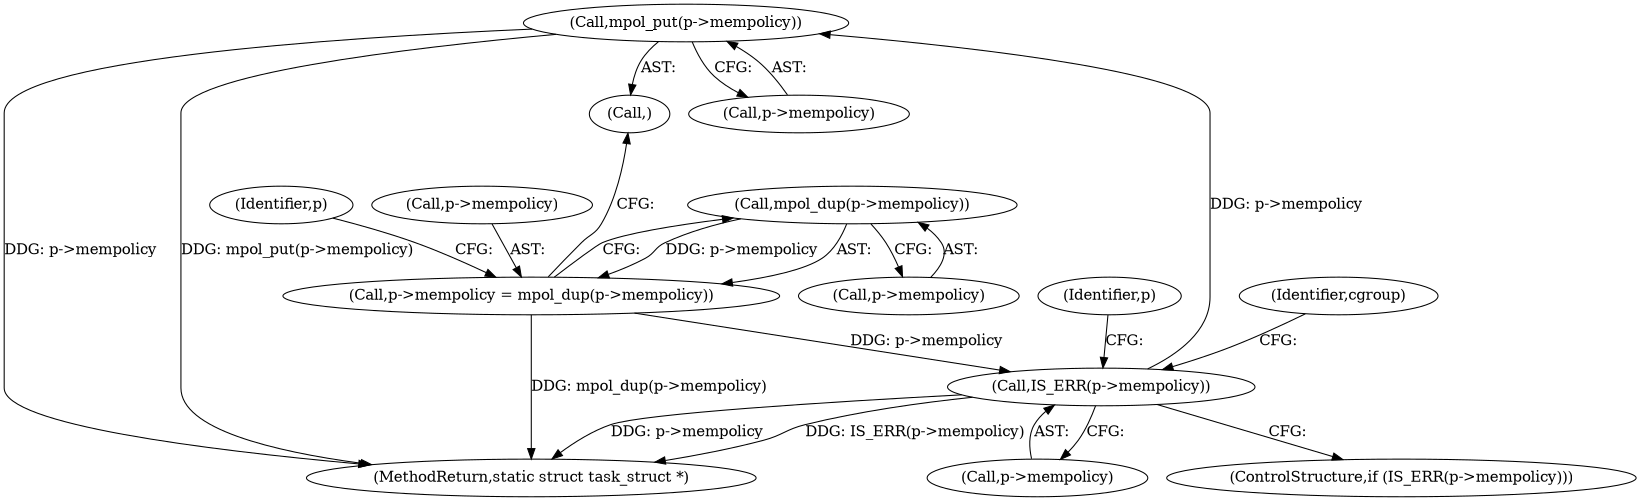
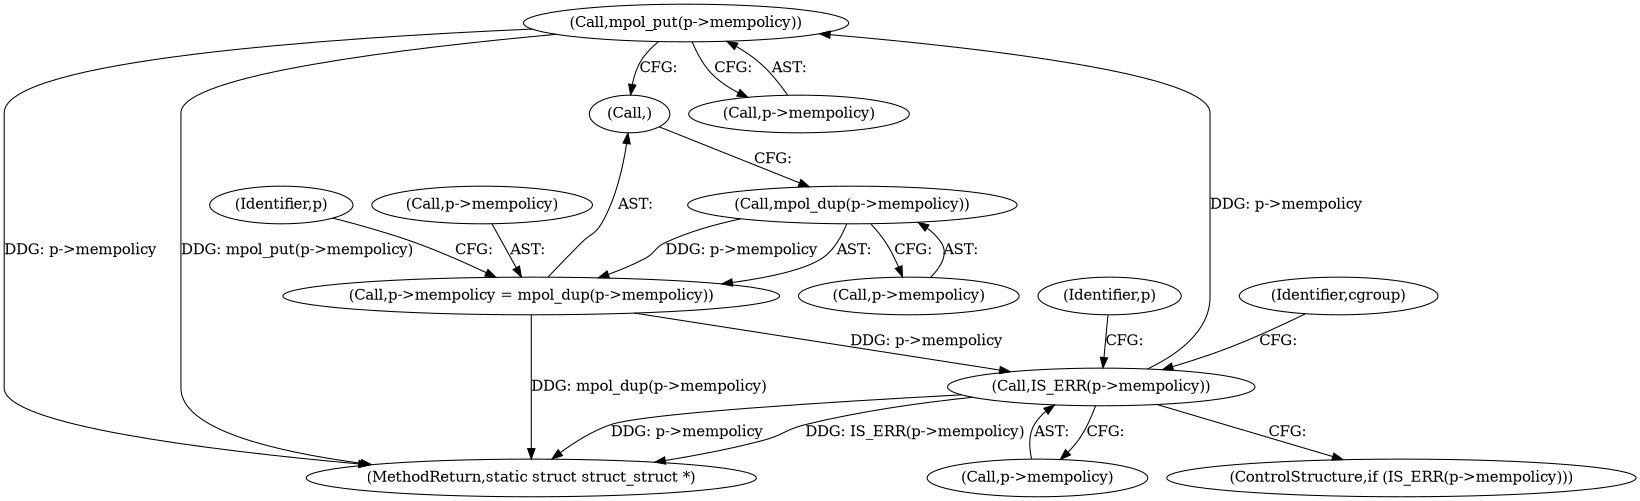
  digraph {
    n1 [label="(Call,mpol_put(p->mempolicy))"]
    n2 [label="(Call,)"]
-   n3 [label="(MethodReturn,static struct task_struct *)"]
+   n3 [label="(MethodReturn,static struct struct_struct *)"]
    n4 [label="(Call,p->mempolicy)"]
    n5 [label="(Call,IS_ERR(p->mempolicy))"]
    n6 [label="(Call,p->mempolicy)"]
    n7 [label="(ControlStructure,if (IS_ERR(p->mempolicy)))"]
    n8 [label="(Call,p->mempolicy = mpol_dup(p->mempolicy))"]
    n9 [label="(Call,mpol_dup(p->mempolicy))"]
    n10 [label="(Call,p->mempolicy)"]
    n11 [label="(Identifier,cgroup)"]
    n12 [label="(Identifier,p)"]
    n13 [label="(Identifier,p)"]
    n14 [label="(Call,p->mempolicy)"]
-   n1 -> n2 [label="AST: "]
+   n1 -> n2 [label="CFG: "]
    n1 -> n3 [label="DDG: p->mempolicy"]
    n1 -> n3 [label="DDG: mpol_put(p->mempolicy)"]
    n1 -> n4 [label="CFG: "]
    n4 -> n1 [label="AST: "]
    n5 -> n1 [label="DDG: p->mempolicy"]
    n5 -> n3 [label="DDG: p->mempolicy"]
    n5 -> n3 [label="DDG: IS_ERR(p->mempolicy)"]
    n5 -> n6 [label="CFG: "]
    n5 -> n7 [label="CFG: "]
    n6 -> n5 [label="AST: "]
-   n8 -> n2 [label="CFG: "]
+   n8 -> n2 [label="AST: "]
    n8 -> n3 [label="DDG: mpol_dup(p->mempolicy)"]
    n8 -> n5 [label="DDG: p->mempolicy"]
-   n8 -> n9 [label="CFG: "]
+   n2 -> n9 [label="CFG: "]
    n9 -> n8 [label="AST: "]
    n9 -> n8 [label="DDG: p->mempolicy"]
    n9 -> n10 [label="CFG: "]
    n10 -> n9 [label="AST: "]
    n11 -> n5 [label="CFG: "]
    n12 -> n5 [label="CFG: "]
    n13 -> n8 [label="CFG: "]
    n14 -> n8 [label="AST: "]
  }
